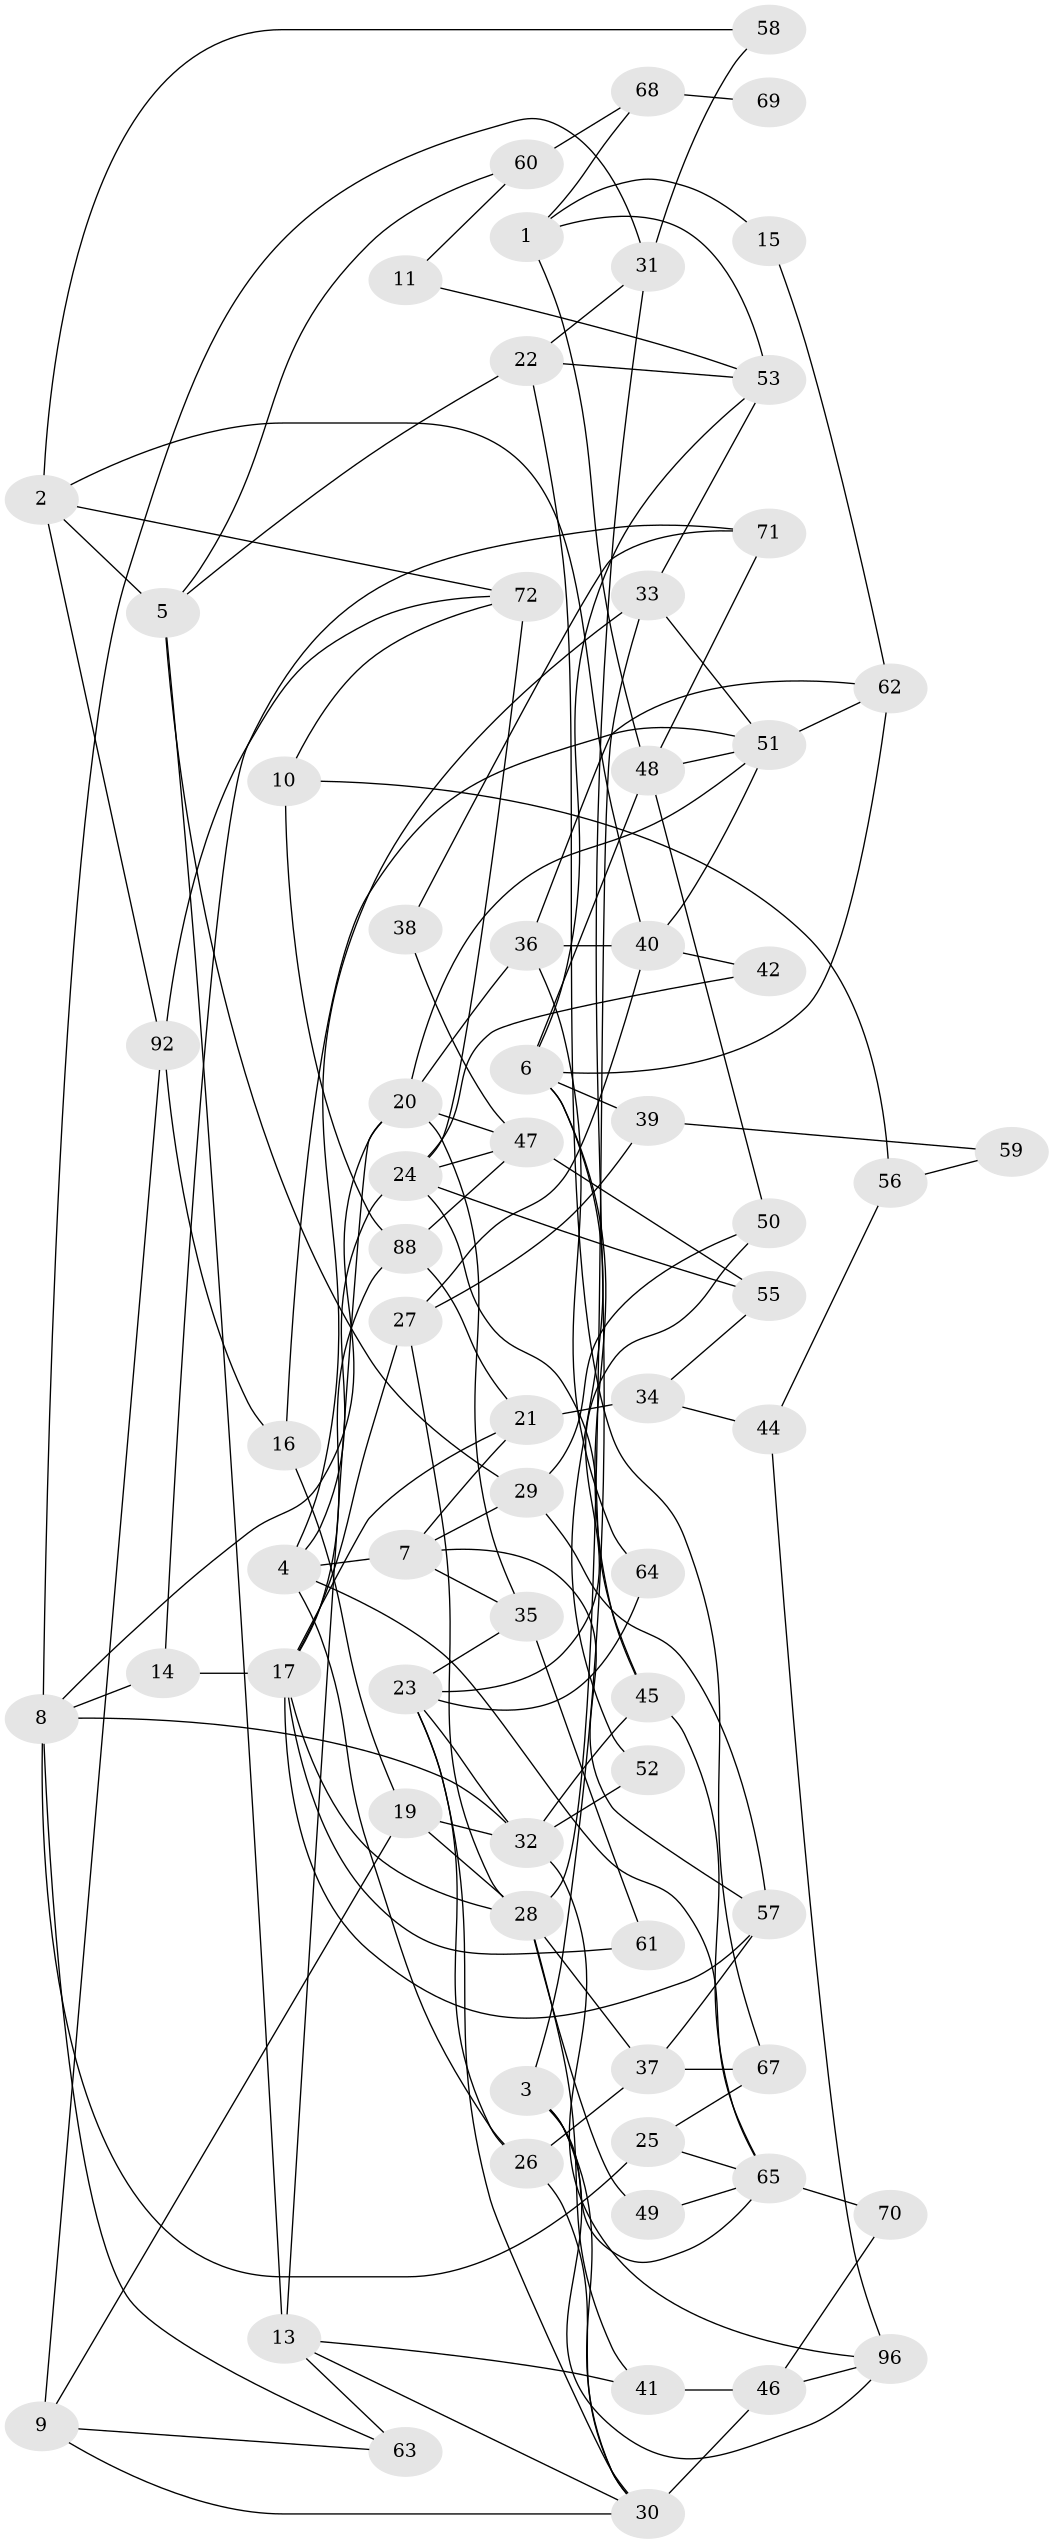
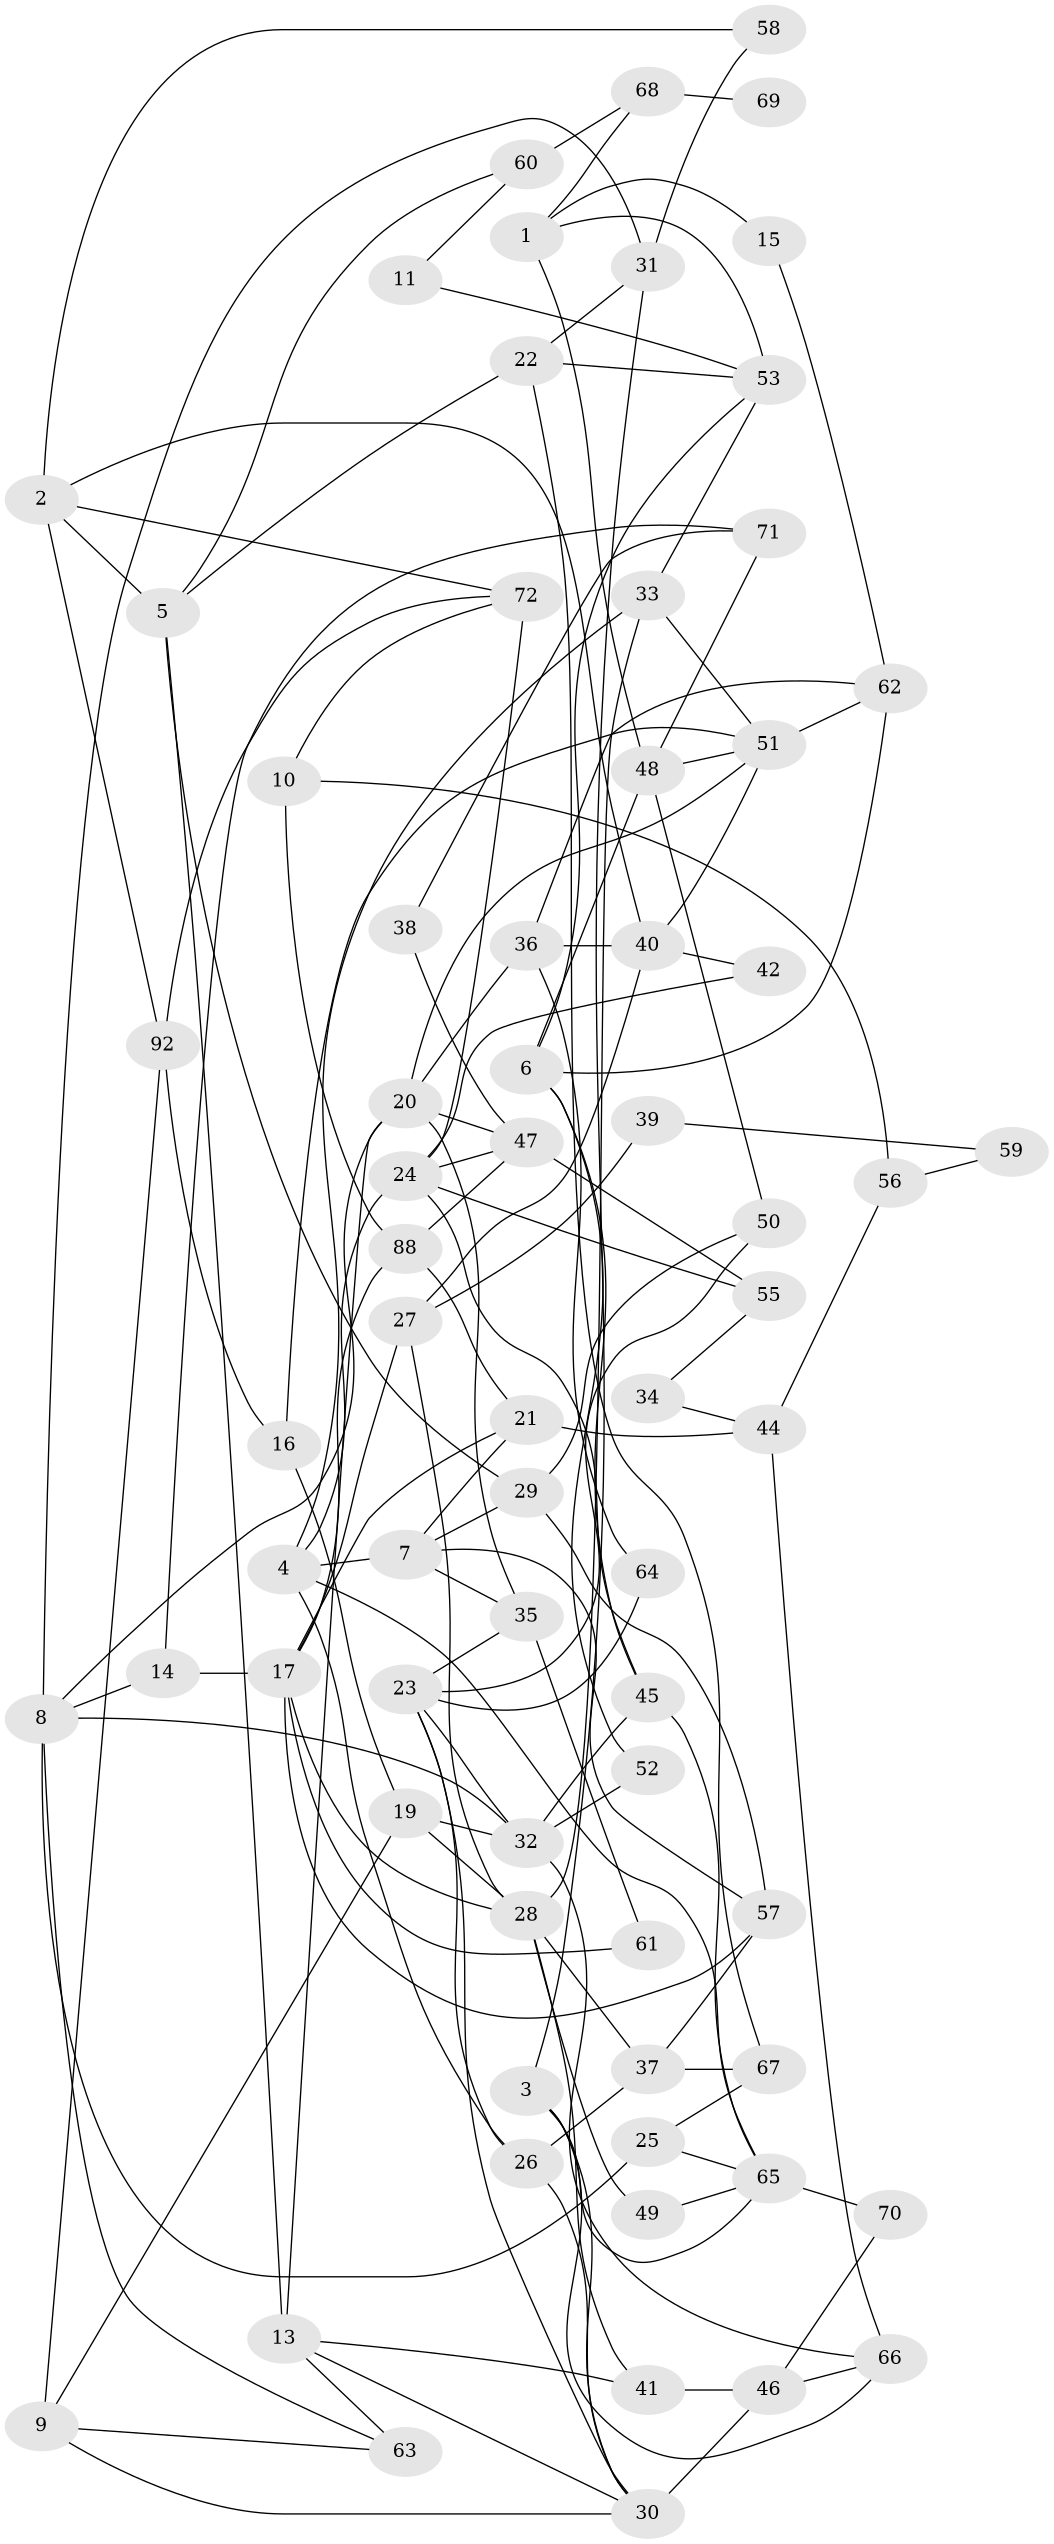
  graph {
    rankdir=LR
    node [color=gray90 style=filled]
    1
    15
    48
    53
    68
    62
    71
    51
    50
    69
    2
    5
    n13 [label=92]
    40
    58
    72
    13
    22
    29
    60
    16
    42
    3
    30
    31
    65
-   66 [label=96]
+   66
    46
    70
    4
    7
    24
    26
    33
    21
    35
    57
    45
    47
    55
    37
    20
    63
    41
    67
    6
    39
    52
    59
    34
    61
    8
    14
    25
    32
    17
    36
    9
    19
    28
    10
    n62 [label=88]
    56
    11
    27
    49
    64
    44
    23
    38
    1 -- 15
    1 -- 48
    1 -- 53
    1 -- 68
    15 -- 62
    48 -- 71
    48 -- 51
    48 -- 50
    68 -- 69
    51 -- 62
    2 -- 5
    2 -- n13
    2 -- 40
    2 -- 58
    2 -- 72
    5 -- 13
    5 -- 22
    5 -- 29
    5 -- 60
    n13 -- 72
    n13 -- 16
    40 -- 51
    40 -- 42
    13 -- 30
    13 -- 20
    13 -- 63
    13 -- 41
    22 -- 53
    22 -- 31
    22 -- 67
    29 -- 50
    29 -- 57
    60 -- 68
    16 -- 51
    16 -- 19
    3 -- 30
    3 -- 31
    3 -- 65
    3 -- 66
    30 -- 46
    31 -- 58
    65 -- 70
    46 -- 66
    46 -- 70
    4 -- 65
    4 -- 7
    4 -- 24
    4 -- 26
    4 -- 33
    7 -- 29
    7 -- 21
    7 -- 35
    7 -- 57
    24 -- 72
    24 -- 42
    24 -- 45
    24 -- 47
    24 -- 55
    26 -- 30
    26 -- 37
    33 -- 53
    33 -- 51
-   21 -- 34
+   21 -- 44
    35 -- 61
    45 -- 65
    47 -- 55
    37 -- 57
    37 -- 67
    20 -- 51
    20 -- 35
    20 -- 47
    20 -- 36
    41 -- 46
    6 -- 48
    6 -- 53
    6 -- 62
    6 -- 45
-   6 -- 39
    6 -- 52
    39 -- 59
    34 -- 55
    34 -- 44
    8 -- 31
    8 -- 20
    8 -- 63
    8 -- 14
    8 -- 25
    8 -- 32
    14 -- 71
    14 -- 17
    25 -- 65
    25 -- 67
    32 -- 66
    32 -- 45
    32 -- 52
    17 -- 21
    17 -- 57
    17 -- 61
    17 -- 28
    17 -- n62
    17 -- 27
    36 -- 62
    36 -- 40
    36 -- 64
    9 -- n13
    9 -- 30
    9 -- 63
    9 -- 19
    19 -- 32
    19 -- 28
    28 -- 33
    28 -- 37
    28 -- 41
    28 -- 49
    10 -- 72
    10 -- n62
    10 -- 56
    n62 -- 21
    n62 -- 47
    56 -- 59
    11 -- 53
    11 -- 60
    27 -- 40
    27 -- 39
    27 -- 28
    49 -- 65
    44 -- 66
    44 -- 56
    23 -- 50
    23 -- 30
    23 -- 26
    23 -- 35
    23 -- 32
    23 -- 64
    38 -- 71
    38 -- 47
  }
